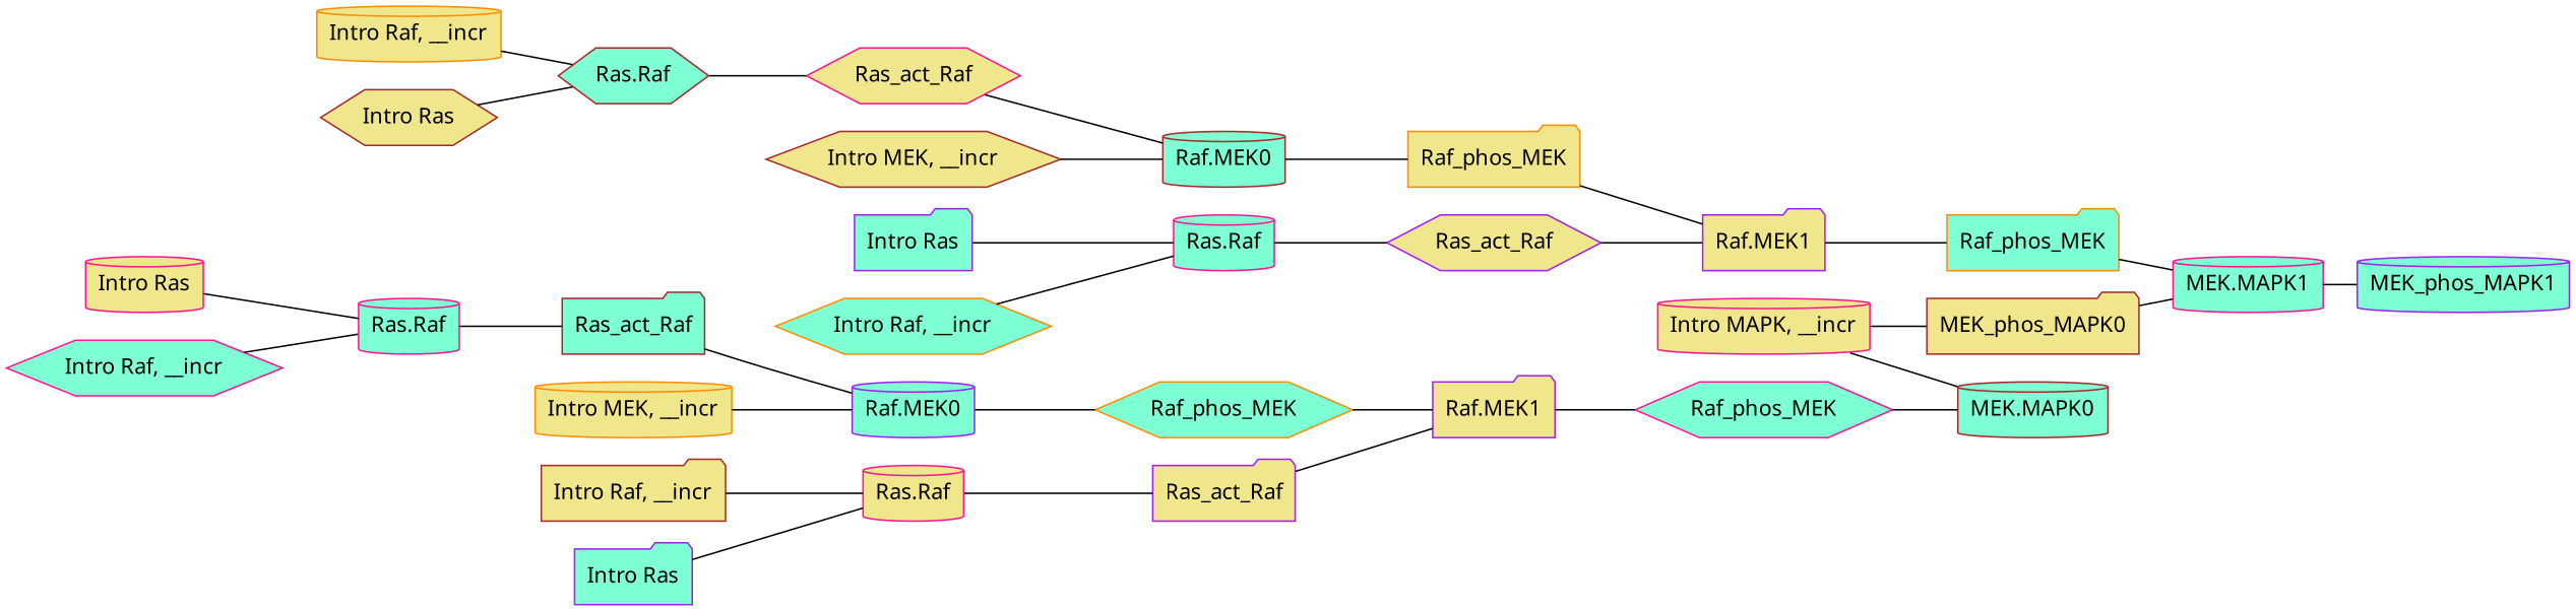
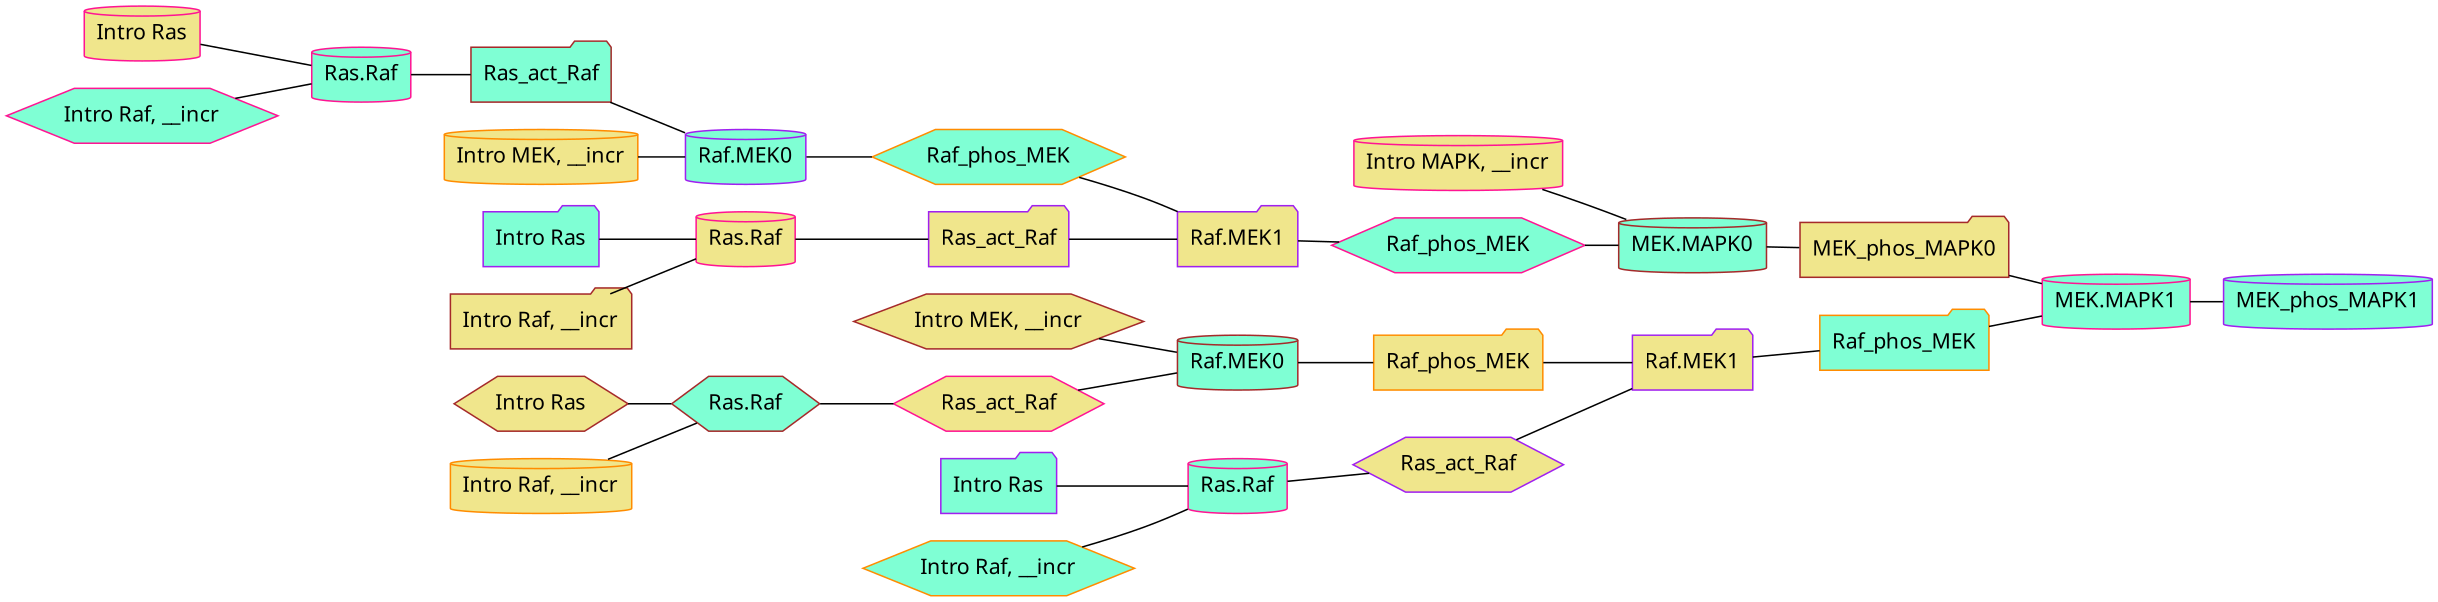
  digraph {
    rankdir=LR
    ranksep=0.30
    node [color=deeppink fillcolor=aquamarine fontname="CMU Serif" shape=cylinder style=filled]
    edge [color="0.000 0.000 0.000" dir=none fontname="CMU Serif"]
    n1 [fillcolor=khaki label="Intro Ras"]
    n2 [label="Ras.Raf"]
    n3 [color=brown label=Ras_act_Raf shape=folder]
    n4 [color=purple label="Intro Ras" shape=folder]
    n5 [fillcolor=khaki label="Ras.Raf"]
    n6 [color=purple fillcolor=khaki label=Ras_act_Raf shape=folder]
    n7 [color=purple label="Intro Ras" shape=folder]
    n8 [label="Ras.Raf"]
    n9 [color=purple fillcolor=khaki label=Ras_act_Raf shape=hexagon]
    n10 [color=brown fillcolor=khaki label="Intro Ras" shape=hexagon]
    n11 [color=brown label="Ras.Raf" shape=hexagon]
    n12 [fillcolor=khaki label=Ras_act_Raf shape=hexagon]
    n13 [label="Intro Raf, __incr" shape=hexagon]
    n14 [color=brown fillcolor=khaki label="Intro Raf, __incr" shape=folder]
    n15 [color=darkorange fillcolor=khaki label="Intro Raf, __incr"]
    n16 [color=darkorange label="Intro Raf, __incr" shape=hexagon]
    n17 [color=darkorange fillcolor=khaki label="Intro MEK, __incr"]
    n18 [color=purple label="Raf.MEK0"]
    n19 [color=darkorange label=Raf_phos_MEK shape=hexagon]
    n20 [color=brown fillcolor=khaki label="Intro MEK, __incr" shape=hexagon]
    n21 [color=brown label="Raf.MEK0"]
    n22 [color=darkorange fillcolor=khaki label=Raf_phos_MEK shape=folder]
    n23 [fillcolor=khaki label="Intro MAPK, __incr"]
    n24 [color=brown label="MEK.MAPK0"]
    n25 [color=brown fillcolor=khaki label=MEK_phos_MAPK0 shape=folder]
    n26 [color=purple fillcolor=khaki label="Raf.MEK1" shape=folder]
    n27 [label=Raf_phos_MEK shape=hexagon]
    n28 [color=purple fillcolor=khaki label="Raf.MEK1" shape=folder]
    n29 [color=darkorange label=Raf_phos_MEK shape=folder]
    n30 [label="MEK.MAPK1"]
    n31 [color=purple label=MEK_phos_MAPK1]
    n1 -> n2
    n2 -> n3
    n3 -> n18
    n4 -> n5
    n5 -> n6
    n6 -> n26
    n7 -> n8
    n8 -> n9
    n9 -> n28
    n10 -> n11
    n11 -> n12
    n12 -> n21
    n13 -> n2
    n14 -> n5
    n15 -> n11
    n16 -> n8
    n17 -> n18
    n18 -> n19
    n19 -> n26
    n20 -> n21
    n21 -> n22
    n22 -> n28
    n23 -> n24
-   n23 -> n25
+   n24 -> n25
    n25 -> n30
    n26 -> n27
    n27 -> n24
    n28 -> n29
    n29 -> n30
    n30 -> n31
  }
